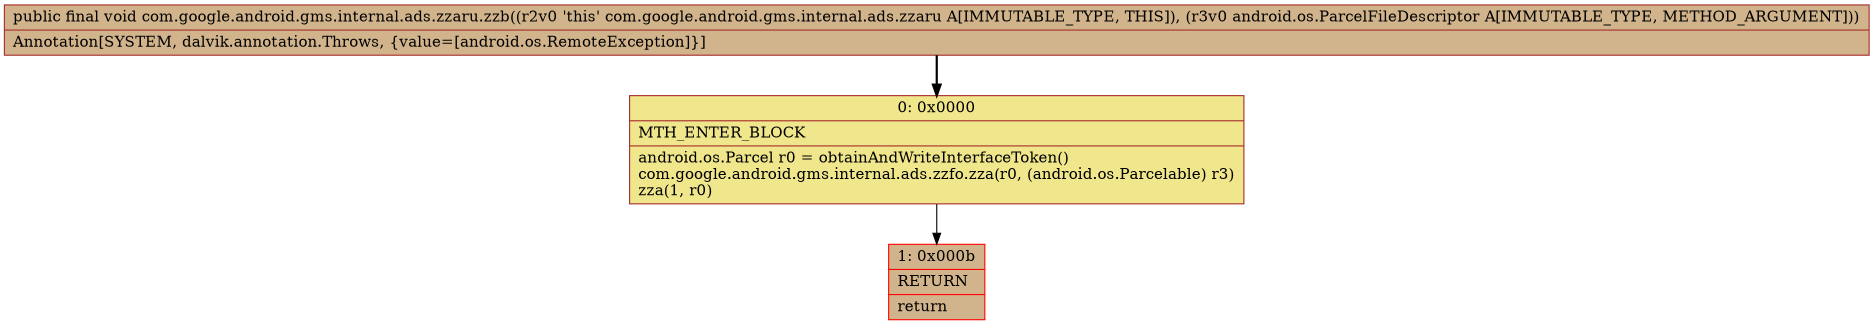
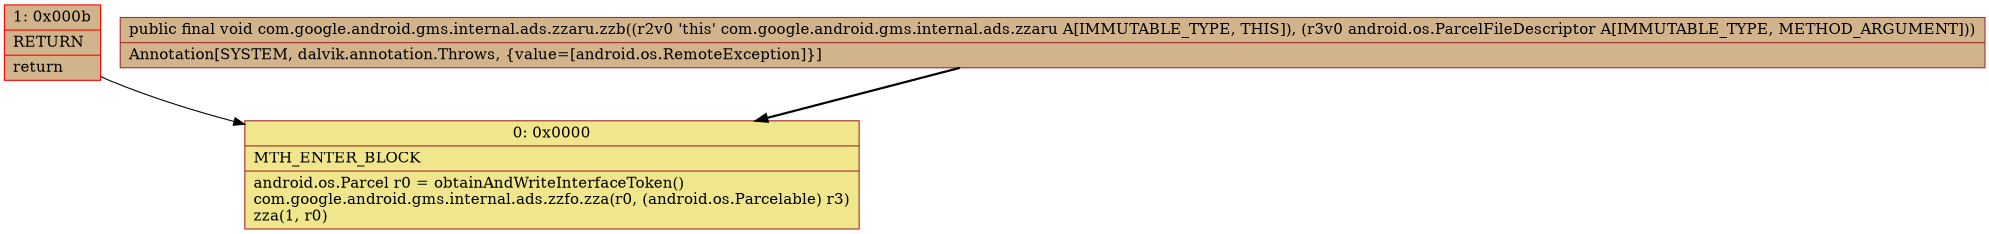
  digraph {
    node [shape=record style=filled fillcolor=tan color=brown]
    n1 [label="{0\:\ 0x0000|MTH_ENTER_BLOCK\l|android.os.Parcel r0 = obtainAndWriteInterfaceToken()\lcom.google.android.gms.internal.ads.zzfo.zza(r0, (android.os.Parcelable) r3)\lzza(1, r0)\l}" fillcolor=khaki]
    n2 [label="{1\:\ 0x000b|RETURN\l|return\l}" color=red]
    n3 [label="{public final void com.google.android.gms.internal.ads.zzaru.zzb((r2v0 'this' com.google.android.gms.internal.ads.zzaru A[IMMUTABLE_TYPE, THIS]), (r3v0 android.os.ParcelFileDescriptor A[IMMUTABLE_TYPE, METHOD_ARGUMENT]))  | Annotation[SYSTEM, dalvik.annotation.Throws, \{value=[android.os.RemoteException]\}]\l}"]
-   n1 -> n2 [style=solid]
+   n2 -> n1 [style=solid]
    n3 -> n1 [style=bold]
  }
